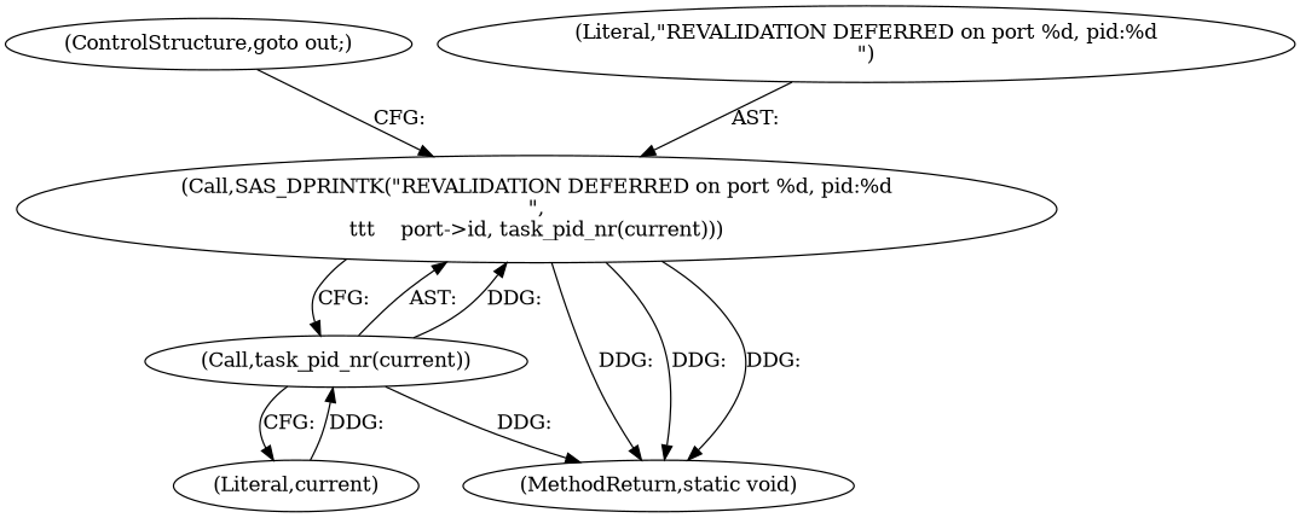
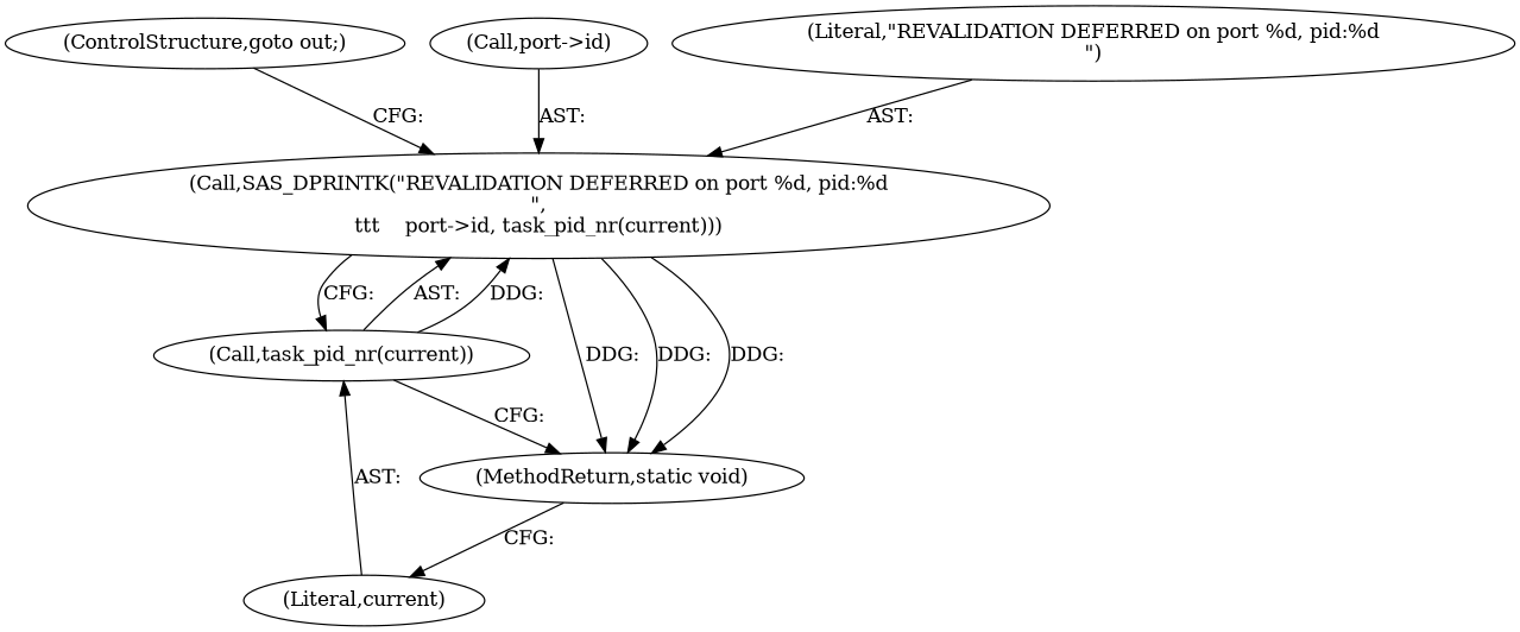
  digraph {
    n1 [label="(Call,SAS_DPRINTK(\"REVALIDATION DEFERRED on port %d, pid:%d\n\",\n\t\t\t    port->id, task_pid_nr(current)))"]
    n2 [label="(Call,task_pid_nr(current))"]
    n3 [label="(MethodReturn,static void)"]
    n4 [label="(Literal,current)"]
    n5 [label="(ControlStructure,goto out;)"]
+   n6 [label="(Call,port->id)"]
    n7 [label="(Literal,\"REVALIDATION DEFERRED on port %d, pid:%d\n\")"]
    n1 -> n2 [label="CFG: "]
    n1 -> n3 [label="DDG: "]
    n1 -> n3 [label="DDG: "]
    n1 -> n3 [label="DDG: "]
    n2 -> n1 [label="AST: "]
    n2 -> n1 [label="DDG: "]
-   n2 -> n3 [label="DDG: "]
-   n2 -> n4 [label="CFG: "]
-   n4 -> n2 [label="DDG: "]
+   n2 -> n3 [label="CFG: "]
+   n3 -> n4 [label="CFG: "]
+   n4 -> n2 [label="AST: "]
    n5 -> n1 [label="CFG: "]
+   n6 -> n1 [label="AST: "]
    n7 -> n1 [label="AST: "]
  }
